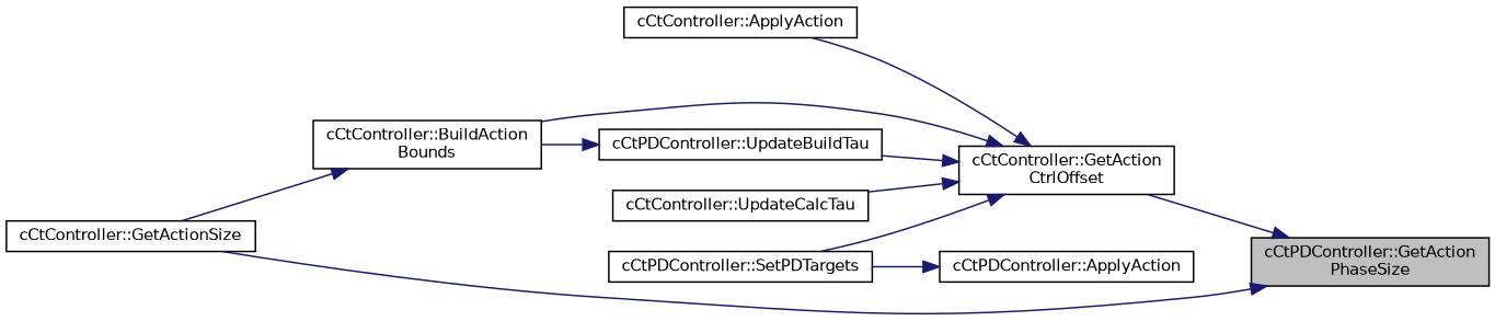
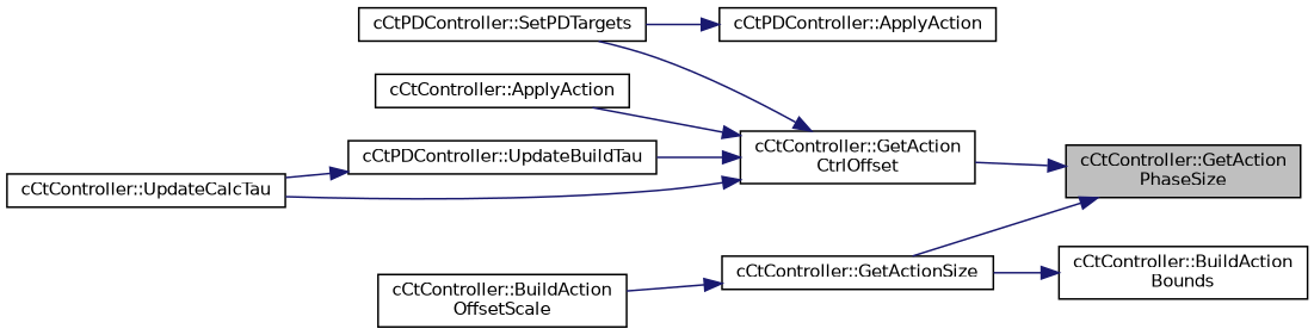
  digraph {
    rankdir=RL
    node [color=black fillcolor=white fontname=Helvetica fontsize=10 shape=record style=filled]
    edge [color=midnightblue dir=back fontname=Helvetica fontsize=10 labelfontname=Helvetica labelfontsize=10 style=solid]
-   n1 [fillcolor=grey75 fontcolor=black height=0.2 label="cCtPDController::GetAction\lPhaseSize" width=0.4]
+   n1 [fillcolor=grey75 fontcolor=black height=0.2 label="cCtController::GetAction\lPhaseSize" width=0.4]
    n2 [height=0.2 label="cCtController::GetAction\lCtrlOffset" width=0.4]
    n3 [height=0.2 label="cCtController::GetActionSize" width=0.4]
    n4 [height=0.2 label="cCtController::ApplyAction" width=0.4]
    n5 [height=0.2 label="cCtController::BuildAction\lBounds" width=0.4]
    n6 [height=0.2 label="cCtPDController::SetPDTargets" width=0.4]
    n7 [height=0.2 label="cCtPDController::UpdateBuildTau" width=0.4]
    n8 [height=0.2 label="cCtController::UpdateCalcTau" width=0.4]
+   n9 [height=0.2 label="cCtController::BuildAction\lOffsetScale" width=0.4]
    n10 [height=0.2 label="cCtPDController::ApplyAction" width=0.4]
    n1 -> n2
    n1 -> n3
    n2 -> n4
-   n2 -> n5
    n2 -> n6
    n2 -> n7
    n2 -> n8
+   n3 -> n9
    n5 -> n3
-   n7 -> n5
+   n7 -> n8
    n10 -> n6
  }
